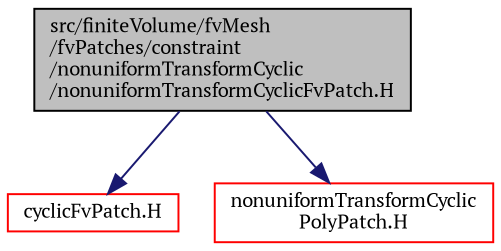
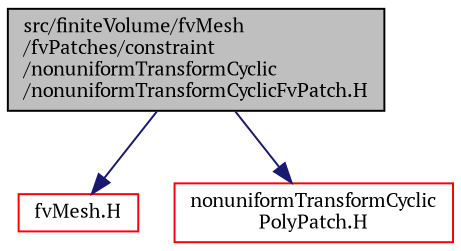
  digraph {
    fontname="PT Serif"
    node [color=red fontname="PT Serif" fontsize=10 shape=record]
    edge [color=midnightblue fontname="PT Serif" fontsize=10 labelfontname=FreeSans labelfontsize=10 style=solid]
    n1 [color=black fillcolor=grey75 fontcolor=black height=0.2 label="src/finiteVolume/fvMesh\l/fvPatches/constraint\l/nonuniformTransformCyclic\l/nonuniformTransformCyclicFvPatch.H" style=filled width=0.4]
-   n2 [height=0.2 label="cyclicFvPatch.H" width=0.4]
+   n2 [height=0.2 label="fvMesh.H" width=0.4]
    n3 [height=0.2 label="nonuniformTransformCyclic\lPolyPatch.H" width=0.4]
    n1 -> n2
    n1 -> n3
  }
